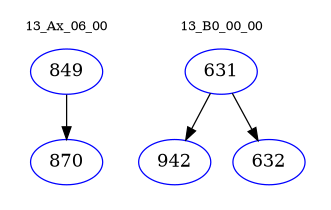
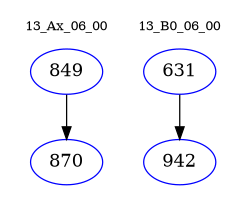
  digraph {
    node [color=blue]
    edge [color=black]
    n1 [label=849]
    n2 [label=870]
    n3 [label=631]
    n4 [label=942]
-   n5 [label=632]
    subgraph cluster_1 {
      color=white
      fontsize=10
      label="13_Ax_06_00"
      n1
      n2
    }
    subgraph cluster_2 {
      color=white
      fontsize=10
-     label="13_B0_00_00"
+     label="13_B0_06_00"
      n3
      n4
-     n5
    }
    n1 -> n2
    n3 -> n4
-   n3 -> n5
  }
